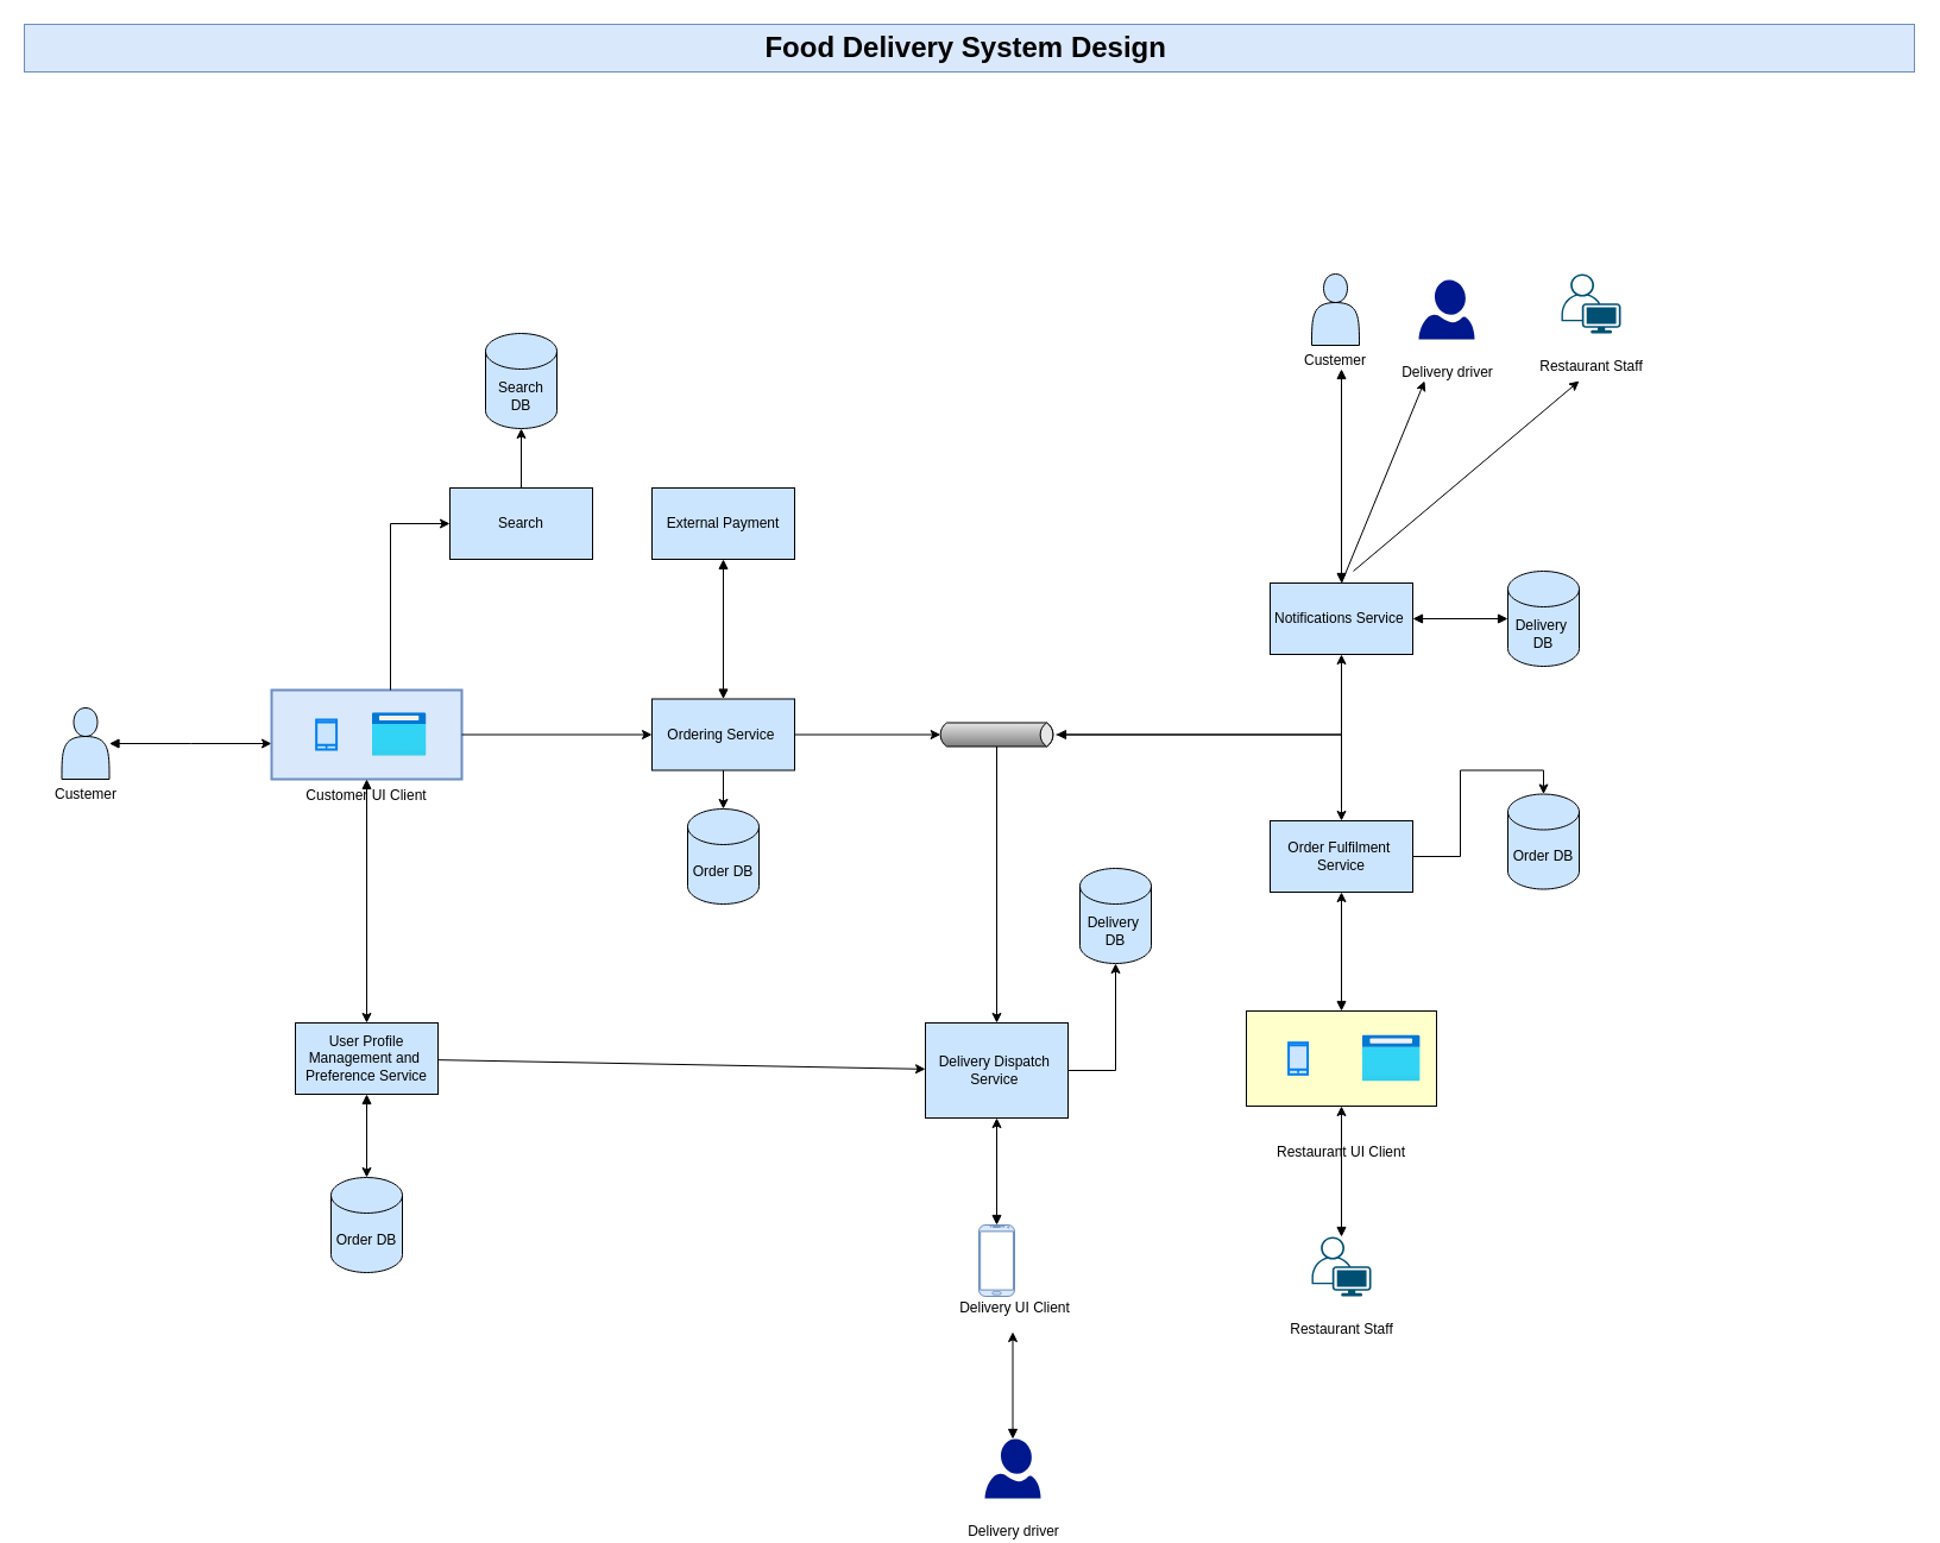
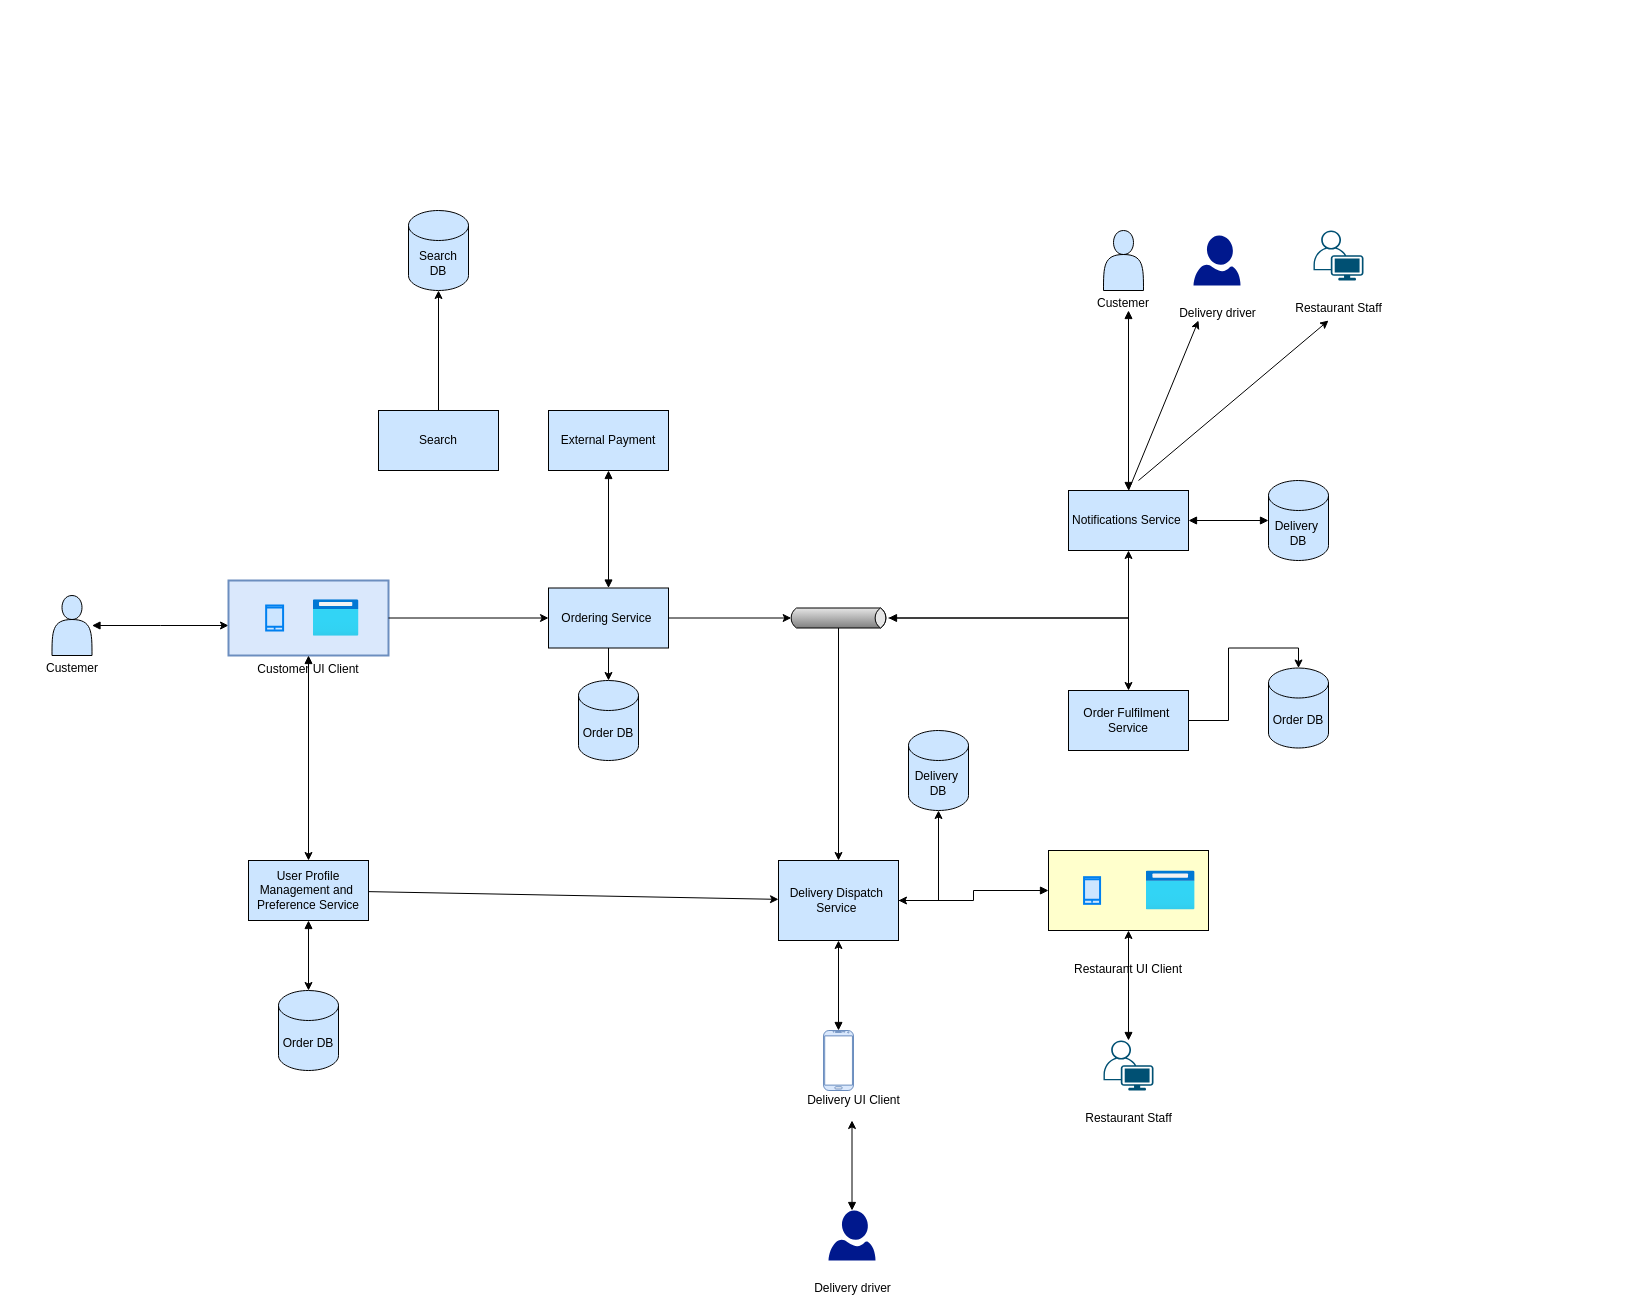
  <mxCell id="0" style=";html=1;" />
  <mxCell id="1" style=";html=1;" parent="0" />
- <mxCell id="2" value="Food Delivery System Design&amp;nbsp;" style="text;strokeColor=#6c8ebf;fillColor=#dae8fc;html=1;fontSize=24;fontStyle=1;verticalAlign=middle;align=center;" parent="1" vertex="1"><mxGeometry x="20" y="20" width="1590" height="40" as="geometry" /></mxCell>
  <mxCell id="3" style="edgeStyle=orthogonalEdgeStyle;rounded=0;orthogonalLoop=1;jettySize=auto;html=1;startArrow=block;startFill=1;" parent="1" source="4" edge="1"><mxGeometry relative="1" as="geometry"><mxPoint x="228" y="625" as="targetPoint" /></mxGeometry></mxCell>
  <mxCell id="4" value="&lt;br&gt;&lt;br&gt;&lt;br&gt;&lt;br&gt;&lt;br&gt;&lt;br&gt;Custemer" style="shape=actor;whiteSpace=wrap;html=1;fillColor=#CCE5FF;" parent="1" vertex="1"><mxGeometry x="51.5" y="595" width="40" height="60" as="geometry" /></mxCell>
  <mxCell id="5" style="edgeStyle=orthogonalEdgeStyle;rounded=0;orthogonalLoop=1;jettySize=auto;html=1;startArrow=block;startFill=1;" parent="1" source="6" target="14" edge="1"><mxGeometry relative="1" as="geometry" /></mxCell>
  <mxCell id="6" value="&lt;br&gt;Restaurant Staff" style="points=[[0.35,0,0],[0.98,0.51,0],[1,0.71,0],[0.67,1,0],[0,0.795,0],[0,0.65,0]];verticalLabelPosition=bottom;html=1;verticalAlign=top;aspect=fixed;align=center;pointerEvents=1;shape=mxgraph.cisco19.user;fillColor=#005073;strokeColor=none;" parent="1" vertex="1"><mxGeometry x="1103" y="1040" width="50" height="50" as="geometry" /></mxCell>
  <mxCell id="7" style="edgeStyle=orthogonalEdgeStyle;rounded=0;orthogonalLoop=1;jettySize=auto;html=1;startArrow=block;startFill=1;" parent="1" source="8" edge="1"><mxGeometry relative="1" as="geometry"><mxPoint x="851.5" y="1120" as="targetPoint" /></mxGeometry></mxCell>
  <mxCell id="8" value="&lt;br&gt;Delivery driver" style="aspect=fixed;pointerEvents=1;shadow=0;dashed=0;html=1;strokeColor=none;labelPosition=center;verticalLabelPosition=bottom;verticalAlign=top;align=center;fillColor=#00188D;shape=mxgraph.azure.user" parent="1" vertex="1"><mxGeometry x="828" y="1210" width="47" height="50" as="geometry" /></mxCell>
  <mxCell id="9" value="" style="group" parent="1" vertex="1" connectable="0"><mxGeometry x="228" y="580" width="160" height="75" as="geometry" /></mxCell>
  <mxCell id="10" value="Customer UI Client" style="strokeWidth=2;dashed=0;align=center;fontSize=12;shape=rect;verticalLabelPosition=bottom;verticalAlign=top;fillColor=#dae8fc;strokeColor=#6c8ebf;" parent="9" vertex="1"><mxGeometry width="160" height="75" as="geometry" /></mxCell>
  <mxCell id="11" value="" style="html=1;verticalLabelPosition=bottom;align=center;labelBackgroundColor=#ffffff;verticalAlign=top;strokeWidth=2;strokeColor=#0080F0;shadow=0;dashed=0;shape=mxgraph.ios7.icons.smartphone;fillColor=#CCE5FF;" parent="9" vertex="1"><mxGeometry x="37.647" y="25" width="16.941" height="25" as="geometry" /></mxCell>
  <mxCell id="12" value="" style="aspect=fixed;html=1;points=[];align=center;image;fontSize=12;image=img/lib/azure2/general/Browser.svg;fillColor=#CCE5FF;" parent="9" vertex="1"><mxGeometry x="84.706" y="19.167" width="45.833" height="36.667" as="geometry" /></mxCell>
  <mxCell id="13" value="" style="group" parent="1" vertex="1" connectable="0"><mxGeometry x="1048" y="850" width="160" height="80" as="geometry" /></mxCell>
  <mxCell id="14" value="&lt;br&gt;&lt;br&gt;&lt;br&gt;&lt;br&gt;&lt;br&gt;&lt;br&gt;&lt;br&gt;&lt;br&gt;&lt;br&gt;&lt;br&gt;&lt;br&gt;&lt;span&gt;Restaurant&lt;/span&gt;&lt;span&gt;&amp;nbsp;UI Client&lt;br&gt;&lt;/span&gt;" style="rounded=0;whiteSpace=wrap;html=1;fillColor=#FFFFCC;" parent="13" vertex="1"><mxGeometry width="160" height="80" as="geometry" /></mxCell>
  <mxCell id="15" value="" style="html=1;verticalLabelPosition=bottom;align=center;labelBackgroundColor=#ffffff;verticalAlign=top;strokeWidth=2;strokeColor=#0080F0;shadow=0;dashed=0;shape=mxgraph.ios7.icons.smartphone;fillColor=#CCE5FF;" parent="13" vertex="1"><mxGeometry x="35.556" y="26.667" width="16" height="26.667" as="geometry" /></mxCell>
  <mxCell id="16" value="" style="aspect=fixed;html=1;points=[];align=center;image;fontSize=12;image=img/lib/azure2/general/Browser.svg;fillColor=#CCE5FF;" parent="13" vertex="1"><mxGeometry x="97.778" y="20.444" width="48.889" height="39.111" as="geometry" /></mxCell>
  <mxCell id="17" style="edgeStyle=orthogonalEdgeStyle;rounded=0;orthogonalLoop=1;jettySize=auto;html=1;startArrow=block;startFill=1;entryX=0.5;entryY=1;entryDx=0;entryDy=0;" parent="1" source="18" target="39" edge="1"><mxGeometry relative="1" as="geometry"><mxPoint x="843" y="930" as="targetPoint" /></mxGeometry></mxCell>
  <mxCell id="18" value="" style="verticalLabelPosition=bottom;verticalAlign=top;html=1;shadow=0;dashed=0;strokeWidth=1;shape=mxgraph.android.phone2;strokeColor=#6c8ebf;fillColor=#dae8fc;" parent="1" vertex="1"><mxGeometry x="823" y="1030" width="30" height="60" as="geometry" /></mxCell>
  <mxCell id="19" value="Delivery UI Client" style="text;html=1;align=center;verticalAlign=middle;resizable=0;points=[];autosize=1;strokeColor=none;" parent="1" vertex="1"><mxGeometry x="798" y="1090" width="110" height="20" as="geometry" /></mxCell>
  <mxCell id="20" style="edgeStyle=orthogonalEdgeStyle;rounded=0;orthogonalLoop=1;jettySize=auto;html=1;entryX=0.5;entryY=1;entryDx=0;entryDy=0;entryPerimeter=0;" parent="1" source="21" target="28" edge="1"><mxGeometry relative="1" as="geometry"><mxPoint x="608" y="280" as="targetPoint" /></mxGeometry></mxCell>
  <mxCell id="21" value="Search" style="rounded=0;whiteSpace=wrap;html=1;fillColor=#CCE5FF;" parent="1" vertex="1"><mxGeometry x="378" y="410" width="120" height="60" as="geometry" /></mxCell>
  <mxCell id="22" style="edgeStyle=orthogonalEdgeStyle;rounded=0;orthogonalLoop=1;jettySize=auto;html=1;" parent="1" source="24" target="29" edge="1"><mxGeometry relative="1" as="geometry" /></mxCell>
  <mxCell id="23" style="edgeStyle=orthogonalEdgeStyle;rounded=0;orthogonalLoop=1;jettySize=auto;html=1;entryX=0;entryY=0.5;entryDx=2.7;entryDy=0;entryPerimeter=0;" parent="1" source="24" target="33" edge="1"><mxGeometry relative="1" as="geometry" /></mxCell>
  <mxCell id="24" value="Ordering Service&amp;nbsp;" style="rounded=0;whiteSpace=wrap;html=1;fillColor=#CCE5FF;" parent="1" vertex="1"><mxGeometry x="548" y="587.5" width="120" height="60" as="geometry" /></mxCell>
- <mxCell id="25" style="edgeStyle=orthogonalEdgeStyle;rounded=0;orthogonalLoop=1;jettySize=auto;html=1;entryX=0;entryY=0.5;entryDx=0;entryDy=0;" parent="1" source="10" target="21" edge="1"><mxGeometry relative="1" as="geometry"><Array as="points"><mxPoint x="328" y="440" /></Array></mxGeometry></mxCell>
  <mxCell id="26" style="edgeStyle=orthogonalEdgeStyle;rounded=0;orthogonalLoop=1;jettySize=auto;html=1;" parent="1" source="10" target="24" edge="1"><mxGeometry relative="1" as="geometry" /></mxCell>
  <mxCell id="27" value="External Payment" style="rounded=0;whiteSpace=wrap;html=1;fillColor=#CCE5FF;" parent="1" vertex="1"><mxGeometry x="548" y="410" width="120" height="60" as="geometry" /></mxCell>
- <mxCell id="28" value="Search DB" style="shape=cylinder3;whiteSpace=wrap;html=1;boundedLbl=1;backgroundOutline=1;size=15;fillColor=#CCE5FF;" parent="1" vertex="1"><mxGeometry x="408" y="280" width="60" height="80" as="geometry" /></mxCell>
+ <mxCell id="28" value="Search DB" style="shape=cylinder3;whiteSpace=wrap;html=1;boundedLbl=1;backgroundOutline=1;size=15;fillColor=#CCE5FF;" parent="1" vertex="1"><mxGeometry x="408" y="210" width="60" height="80" as="geometry" /></mxCell>
  <mxCell id="29" value="Order DB" style="shape=cylinder3;whiteSpace=wrap;html=1;boundedLbl=1;backgroundOutline=1;size=15;fillColor=#CCE5FF;" parent="1" vertex="1"><mxGeometry x="578" y="680" width="60" height="80" as="geometry" /></mxCell>
  <mxCell id="30" style="edgeStyle=orthogonalEdgeStyle;rounded=0;orthogonalLoop=1;jettySize=auto;html=1;" parent="1" source="33" target="39" edge="1"><mxGeometry relative="1" as="geometry" /></mxCell>
  <mxCell id="31" style="edgeStyle=orthogonalEdgeStyle;rounded=0;orthogonalLoop=1;jettySize=auto;html=1;startArrow=block;startFill=1;" parent="1" source="33" target="36" edge="1"><mxGeometry relative="1" as="geometry" /></mxCell>
  <mxCell id="32" style="edgeStyle=orthogonalEdgeStyle;rounded=0;orthogonalLoop=1;jettySize=auto;html=1;entryX=0.5;entryY=0;entryDx=0;entryDy=0;startArrow=none;startFill=0;" parent="1" source="33" target="41" edge="1"><mxGeometry relative="1" as="geometry" /></mxCell>
  <mxCell id="33" value="" style="strokeWidth=1;outlineConnect=0;dashed=0;align=center;fontSize=8;shape=mxgraph.eip.messageChannel;html=1;verticalLabelPosition=bottom;verticalAlign=top;fillColor=#CCE5FF;" parent="1" vertex="1"><mxGeometry x="788" y="607.5" width="100" height="20" as="geometry" /></mxCell>
  <mxCell id="34" style="edgeStyle=orthogonalEdgeStyle;rounded=0;orthogonalLoop=1;jettySize=auto;html=1;startArrow=block;startFill=1;endArrow=block;endFill=1;" parent="1" source="36" edge="1"><mxGeometry relative="1" as="geometry"><mxPoint x="1128" y="310" as="targetPoint" /></mxGeometry></mxCell>
  <mxCell id="35" style="edgeStyle=orthogonalEdgeStyle;rounded=0;orthogonalLoop=1;jettySize=auto;html=1;entryX=0;entryY=0.5;entryDx=0;entryDy=0;entryPerimeter=0;startArrow=block;startFill=1;endArrow=block;endFill=1;" parent="1" source="36" target="50" edge="1"><mxGeometry relative="1" as="geometry" /></mxCell>
  <mxCell id="36" value="Notifications Service&amp;nbsp;" style="rounded=0;whiteSpace=wrap;html=1;fillColor=#CCE5FF;" parent="1" vertex="1"><mxGeometry x="1068" y="490" width="120" height="60" as="geometry" /></mxCell>
  <mxCell id="37" value="" style="endArrow=block;html=1;entryX=0.5;entryY=1;entryDx=0;entryDy=0;startArrow=block;startFill=1;endFill=1;" parent="1" target="27" edge="1"><mxGeometry width="50" height="50" relative="1" as="geometry"><mxPoint x="608" y="587.5" as="sourcePoint" /><mxPoint x="658" y="537.5" as="targetPoint" /></mxGeometry></mxCell>
  <mxCell id="38" style="edgeStyle=orthogonalEdgeStyle;rounded=0;orthogonalLoop=1;jettySize=auto;html=1;startArrow=none;startFill=0;" parent="1" source="39" target="44" edge="1"><mxGeometry relative="1" as="geometry" /></mxCell>
  <mxCell id="39" value="Delivery Dispatch&amp;nbsp; Service&amp;nbsp;" style="rounded=0;whiteSpace=wrap;html=1;fillColor=#CCE5FF;" parent="1" vertex="1"><mxGeometry x="778" y="860" width="120" height="80" as="geometry" /></mxCell>
  <mxCell id="40" style="edgeStyle=orthogonalEdgeStyle;rounded=0;orthogonalLoop=1;jettySize=auto;html=1;entryX=0.5;entryY=0;entryDx=0;entryDy=0;entryPerimeter=0;" parent="1" source="41" target="42" edge="1"><mxGeometry relative="1" as="geometry" /></mxCell>
  <mxCell id="41" value="Order Fulfilment&amp;nbsp; &amp;nbsp;Service&amp;nbsp;" style="rounded=0;whiteSpace=wrap;html=1;fillColor=#CCE5FF;" parent="1" vertex="1"><mxGeometry x="1068" y="690" width="120" height="60" as="geometry" /></mxCell>
  <mxCell id="42" value="Order DB" style="shape=cylinder3;whiteSpace=wrap;html=1;boundedLbl=1;backgroundOutline=1;size=15;fillColor=#CCE5FF;" parent="1" vertex="1"><mxGeometry x="1268" y="667.5" width="60" height="80" as="geometry" /></mxCell>
- <mxCell id="43" style="edgeStyle=orthogonalEdgeStyle;rounded=0;orthogonalLoop=1;jettySize=auto;html=1;entryX=0.5;entryY=1;entryDx=0;entryDy=0;startArrow=block;startFill=1;" parent="1" source="14" target="41" edge="1"><mxGeometry relative="1" as="geometry" /></mxCell>
+ <mxCell id="43" style="edgeStyle=orthogonalEdgeStyle;rounded=0;orthogonalLoop=1;jettySize=auto;html=1;startArrow=block;startFill=1;" parent="1" source="14" target="39" edge="1"><mxGeometry relative="1" as="geometry" /></mxCell>
  <mxCell id="44" value="Delivery&amp;nbsp; DB" style="shape=cylinder3;whiteSpace=wrap;html=1;boundedLbl=1;backgroundOutline=1;size=15;fillColor=#CCE5FF;" parent="1" vertex="1"><mxGeometry x="908" y="730" width="60" height="80" as="geometry" /></mxCell>
  <mxCell id="45" style="edgeStyle=orthogonalEdgeStyle;rounded=0;orthogonalLoop=1;jettySize=auto;html=1;entryX=0.5;entryY=0;entryDx=0;entryDy=0;entryPerimeter=0;startArrow=block;startFill=1;" parent="1" source="46" target="48" edge="1"><mxGeometry relative="1" as="geometry" /></mxCell>
  <mxCell id="46" value="User Profile Management and&amp;nbsp; &amp;nbsp;Preference Service&amp;nbsp;" style="rounded=0;whiteSpace=wrap;html=1;fillColor=#CCE5FF;" parent="1" vertex="1"><mxGeometry x="248" y="860" width="120" height="60" as="geometry" /></mxCell>
  <mxCell id="47" style="edgeStyle=orthogonalEdgeStyle;rounded=0;orthogonalLoop=1;jettySize=auto;html=1;startArrow=block;startFill=1;" parent="1" source="10" target="46" edge="1"><mxGeometry relative="1" as="geometry" /></mxCell>
  <mxCell id="48" value="Order DB" style="shape=cylinder3;whiteSpace=wrap;html=1;boundedLbl=1;backgroundOutline=1;size=15;fillColor=#CCE5FF;" parent="1" vertex="1"><mxGeometry x="278" y="990" width="60" height="80" as="geometry" /></mxCell>
  <mxCell id="49" value="" style="endArrow=classic;html=1;" parent="1" source="46" target="39" edge="1"><mxGeometry width="50" height="50" relative="1" as="geometry"><mxPoint x="378" y="896" as="sourcePoint" /><mxPoint x="768" y="896" as="targetPoint" /></mxGeometry></mxCell>
  <mxCell id="50" value="Delivery&amp;nbsp; DB" style="shape=cylinder3;whiteSpace=wrap;html=1;boundedLbl=1;backgroundOutline=1;size=15;fillColor=#CCE5FF;" parent="1" vertex="1"><mxGeometry x="1268" y="480" width="60" height="80" as="geometry" /></mxCell>
  <mxCell id="51" value="&lt;br&gt;&lt;br&gt;&lt;br&gt;&lt;br&gt;&lt;br&gt;&lt;br&gt;Custemer" style="shape=actor;whiteSpace=wrap;html=1;fillColor=#CCE5FF;" parent="1" vertex="1"><mxGeometry x="1103" y="230" width="40" height="60" as="geometry" /></mxCell>
  <mxCell id="52" value="&lt;br&gt;Delivery driver" style="aspect=fixed;pointerEvents=1;shadow=0;dashed=0;html=1;strokeColor=none;labelPosition=center;verticalLabelPosition=bottom;verticalAlign=top;align=center;fillColor=#00188D;shape=mxgraph.azure.user" parent="1" vertex="1"><mxGeometry x="1193" y="235" width="47" height="50" as="geometry" /></mxCell>
  <mxCell id="53" value="&lt;br&gt;Restaurant Staff" style="points=[[0.35,0,0],[0.98,0.51,0],[1,0.71,0],[0.67,1,0],[0,0.795,0],[0,0.65,0]];verticalLabelPosition=bottom;html=1;verticalAlign=top;aspect=fixed;align=center;pointerEvents=1;shape=mxgraph.cisco19.user;fillColor=#005073;strokeColor=none;" parent="1" vertex="1"><mxGeometry x="1313" y="230" width="50" height="50" as="geometry" /></mxCell>
  <mxCell id="54" value="" style="endArrow=classic;html=1;exitX=0.5;exitY=0;exitDx=0;exitDy=0;" parent="1" source="36" edge="1"><mxGeometry width="50" height="50" relative="1" as="geometry"><mxPoint x="1128" y="480" as="sourcePoint" /><mxPoint x="1198" y="320" as="targetPoint" /></mxGeometry></mxCell>
  <mxCell id="55" value="" style="endArrow=classic;html=1;" parent="1" edge="1"><mxGeometry width="50" height="50" relative="1" as="geometry"><mxPoint x="1138" y="480" as="sourcePoint" /><mxPoint x="1328" y="320" as="targetPoint" /></mxGeometry></mxCell>
